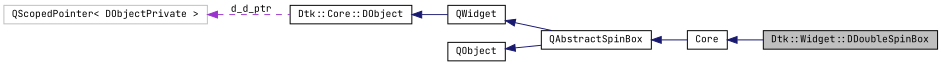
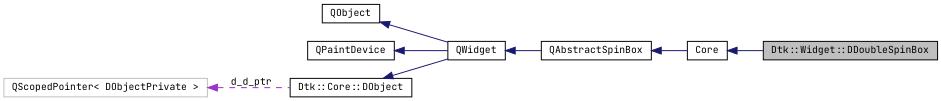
  digraph {
    fontname="JetBrains Mono"
    rankdir=LR
    node [color=black fillcolor=white fontname="JetBrains Mono" fontsize=10 shape=record style=filled]
    edge [color=midnightblue dir=back fontname="JetBrains Mono" fontsize=10 labelfontname=Helvetica labelfontsize=10 style=solid]
    n1 [fillcolor=grey75 fontcolor=black height=0.2 label="Dtk::Widget::DDoubleSpinBox" width=0.4]
    n2 [height=0.2 label=Core width=0.4]
    n3 [height=0.2 label=QAbstractSpinBox width=0.4]
    n4 [height=0.2 label=QWidget width=0.4]
    n5 [height=0.2 label=QObject width=0.4]
+   n6 [height=0.2 label=QPaintDevice width=0.4]
    n7 [height=0.2 label="Dtk::Core::DObject" width=0.4]
    n8 [color=grey75 height=0.2 label="QScopedPointer\< DObjectPrivate \>" width=0.4]
    n2 -> n1
    n3 -> n2
    n4 -> n3
-   n5 -> n3
+   n5 -> n4
+   n6 -> n4
    n7 -> n4
    n8 -> n7 [color=darkorchid3 label=" d_d_ptr" style=dashed]
  }
